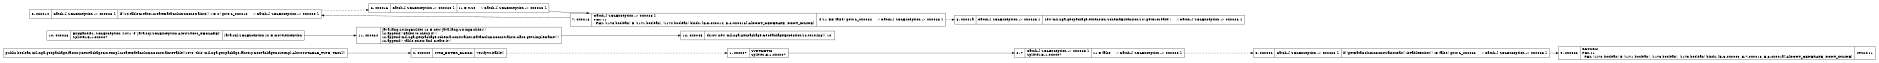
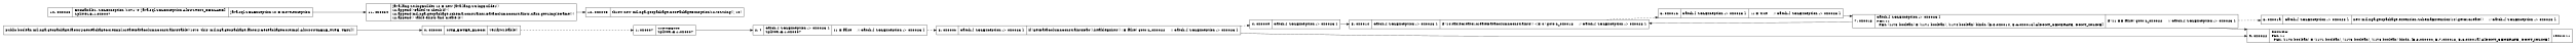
  digraph {
    rankdir=LR
    node [shape=record]
    n1 [label="{0\:\ 0x0000|MTH_ENTER_BLOCK\l|verifyWritable()\l}"]
    n2 [label="{1\:\ 0x0007|SYNTHETIC\lSplitter:B:1:0x0007\l}"]
    n3 [label="{2\:\ ?|Catch:\{ SQLException \-\> 0x0023 \}\lSplitter:B:1:0x0007\l|r1 = false     \/\/ Catch:\{ SQLException \-\> 0x0023 \}\l}"]
    n4 [label="{3\:\ 0x000c|Catch:\{ SQLException \-\> 0x0023 \}\l|if (getDataColumnConstraintsDao().isTableExists() != false) goto L_0x0022     \/\/ Catch:\{ SQLException \-\> 0x0023 \}\l}"]
    n5 [label="{10\:\ 0x0023|ExcHandler: SQLException (r0v1 'e' java.sql.SQLException A[CUSTOM_DECLARE])\lSplitter:B:1:0x0007\l|java.sql.SQLException r0 = move\-exception\l}"]
    n6 [label="{11\:\ 0x0024|java.lang.StringBuilder r2 = new java.lang.StringBuilder()\lr2.append(\"Failed to check if \")\lr2.append(mil.nga.geopackage.schema.constraints.DataColumnConstraints.class.getSimpleName())\lr2.append(\" table exists and create it\")\l}"]
+   n7 [label="{4\:\ 0x000e|Catch:\{ SQLException \-\> 0x0023 \}\l}"]
    n8 [label="{9\:\ 0x0022|RETURN\lPHI: r1 \l  PHI: (r1v2 boolean) = (r1v1 boolean), (r1v3 boolean), (r1v3 boolean) binds: [B:3:0x000c, B:7:0x0018, B:8:0x001a] A[DONT_GENERATE, DONT_INLINE]\l|return r1\l}"]
    n9 [label="{5\:\ 0x0014|Catch:\{ SQLException \-\> 0x0023 \}\l|if (r4.tableCreator.createDataColumnConstraints() \<= 0) goto L_0x0018     \/\/ Catch:\{ SQLException \-\> 0x0023 \}\l}"]
    n10 [label="{6\:\ 0x0016|Catch:\{ SQLException \-\> 0x0023 \}\l|r1 = true     \/\/ Catch:\{ SQLException \-\> 0x0023 \}\l}"]
    n11 [label="{7\:\ 0x0018|Catch:\{ SQLException \-\> 0x0023 \}\lPHI: r1 \l  PHI: (r1v3 boolean) = (r1v1 boolean), (r1v4 boolean) binds: [B:5:0x0014, B:6:0x0016] A[DONT_GENERATE, DONT_INLINE]\l|if (r1 == false) goto L_0x0022     \/\/ Catch:\{ SQLException \-\> 0x0023 \}\l}"]
    n12 [label="{8\:\ 0x001a|Catch:\{ SQLException \-\> 0x0023 \}\l|new mil.nga.geopackage.extension.SchemaExtension(r4).getOrCreate()     \/\/ Catch:\{ SQLException \-\> 0x0023 \}\l}"]
    n13 [label="{12\:\ 0x0045|throw new mil.nga.geopackage.GeoPackageException(r2.toString(), r0)\l}"]
    n14 [label="{public boolean mil.nga.geopackage.factory.GeoPackageCoreImpl.createDataColumnConstraintsTable((r4v0 'this' mil.nga.geopackage.factory.GeoPackageCoreImpl A[IMMUTABLE_TYPE, THIS])) }"]
    n1 -> n2 [style=dashed]
    n2 -> n3
    n3 -> n4 [style=dashed]
+   n4 -> n7 [style=dashed]
    n4 -> n8
    n5 -> n6
    n6 -> n13
+   n7 -> n9
    n9 -> n10 [style=dashed]
    n10 -> n11
+   n11 -> n8
    n11 -> n9
    n11 -> n12 [style=dashed]
    n14 -> n1
  }
